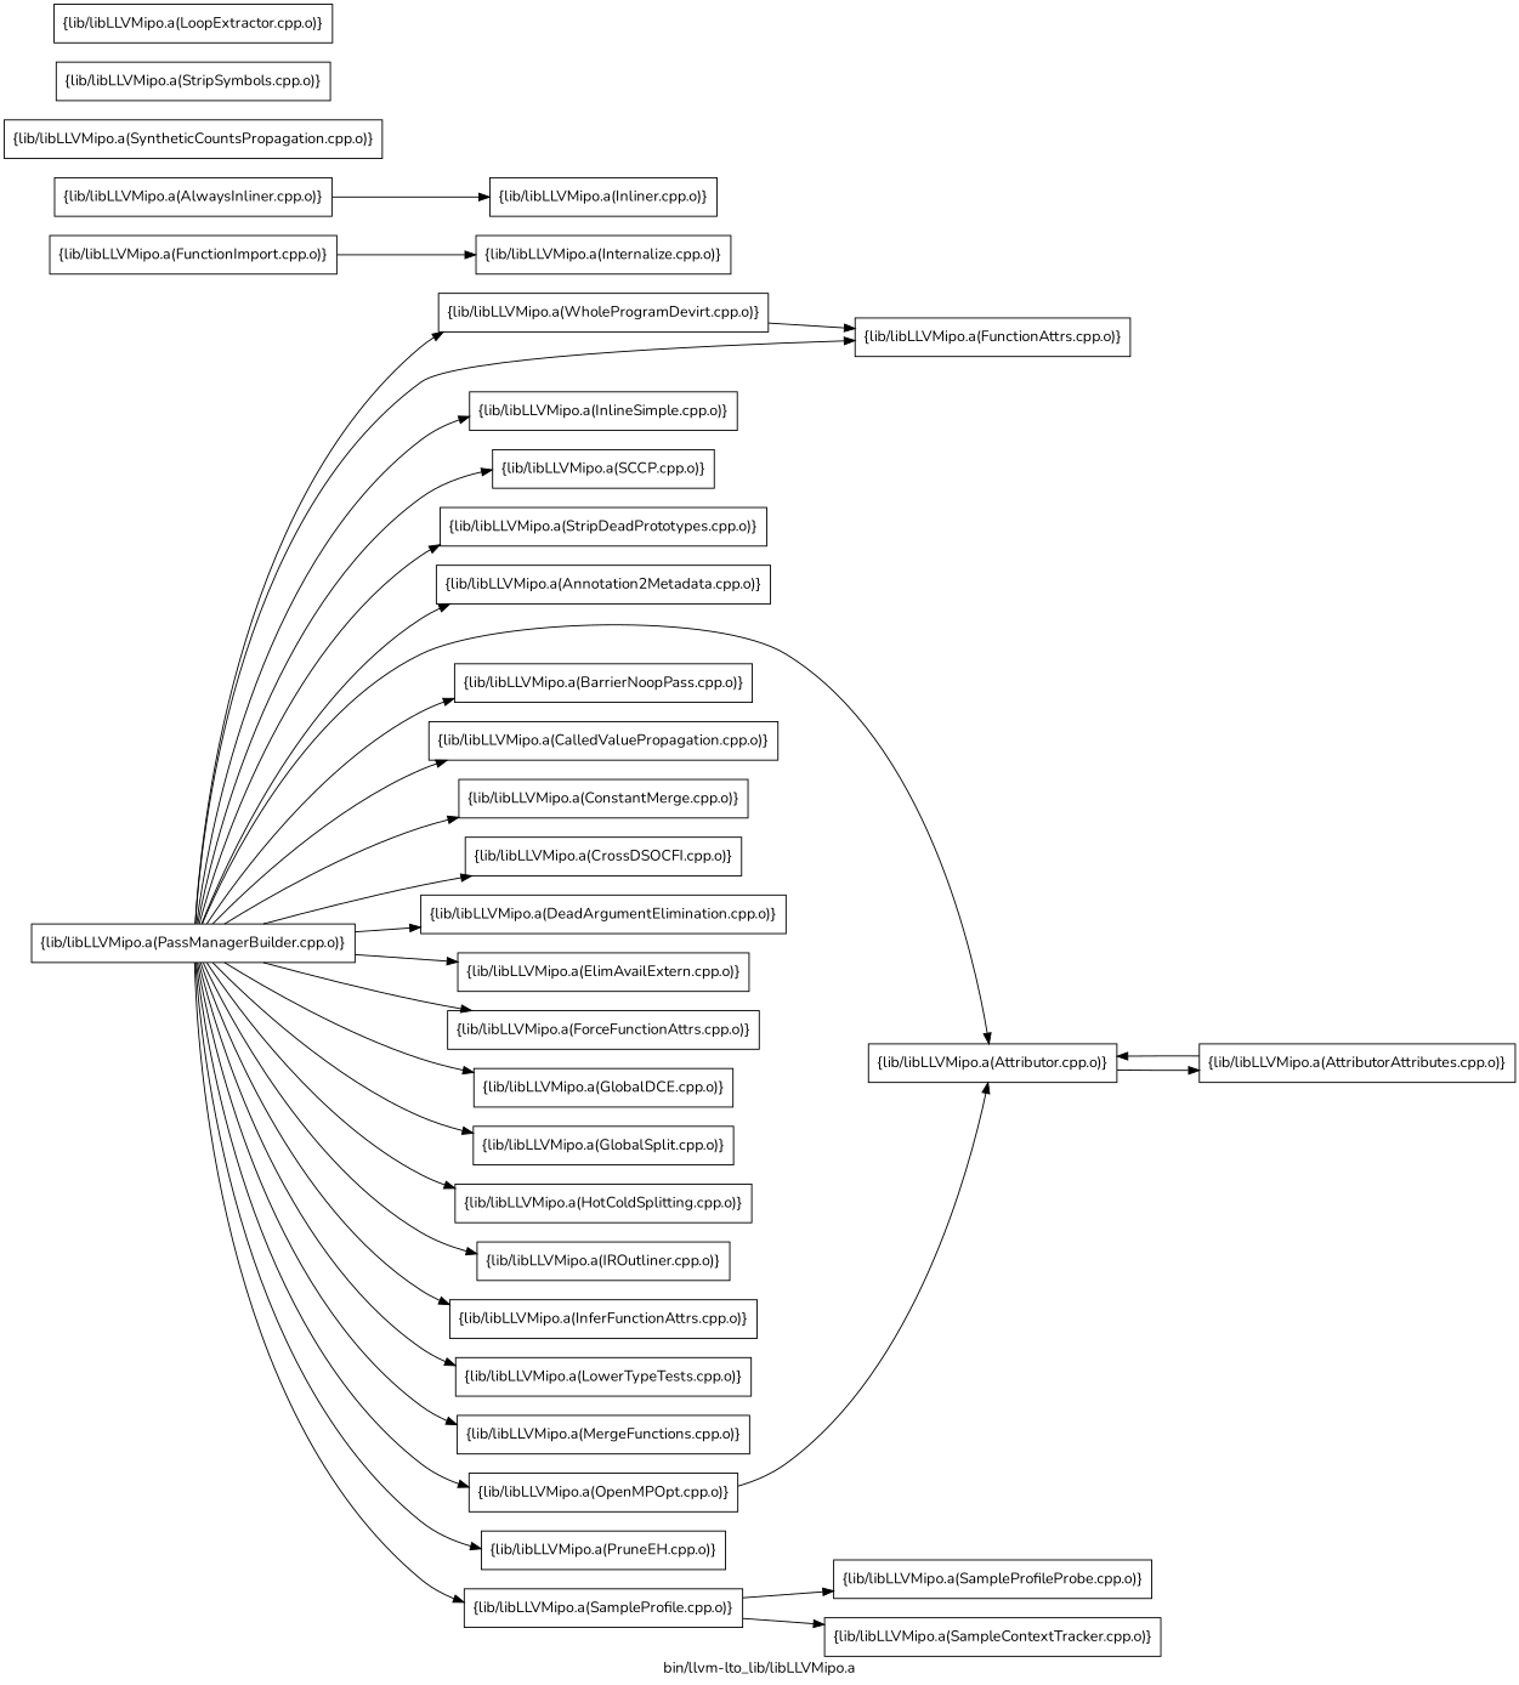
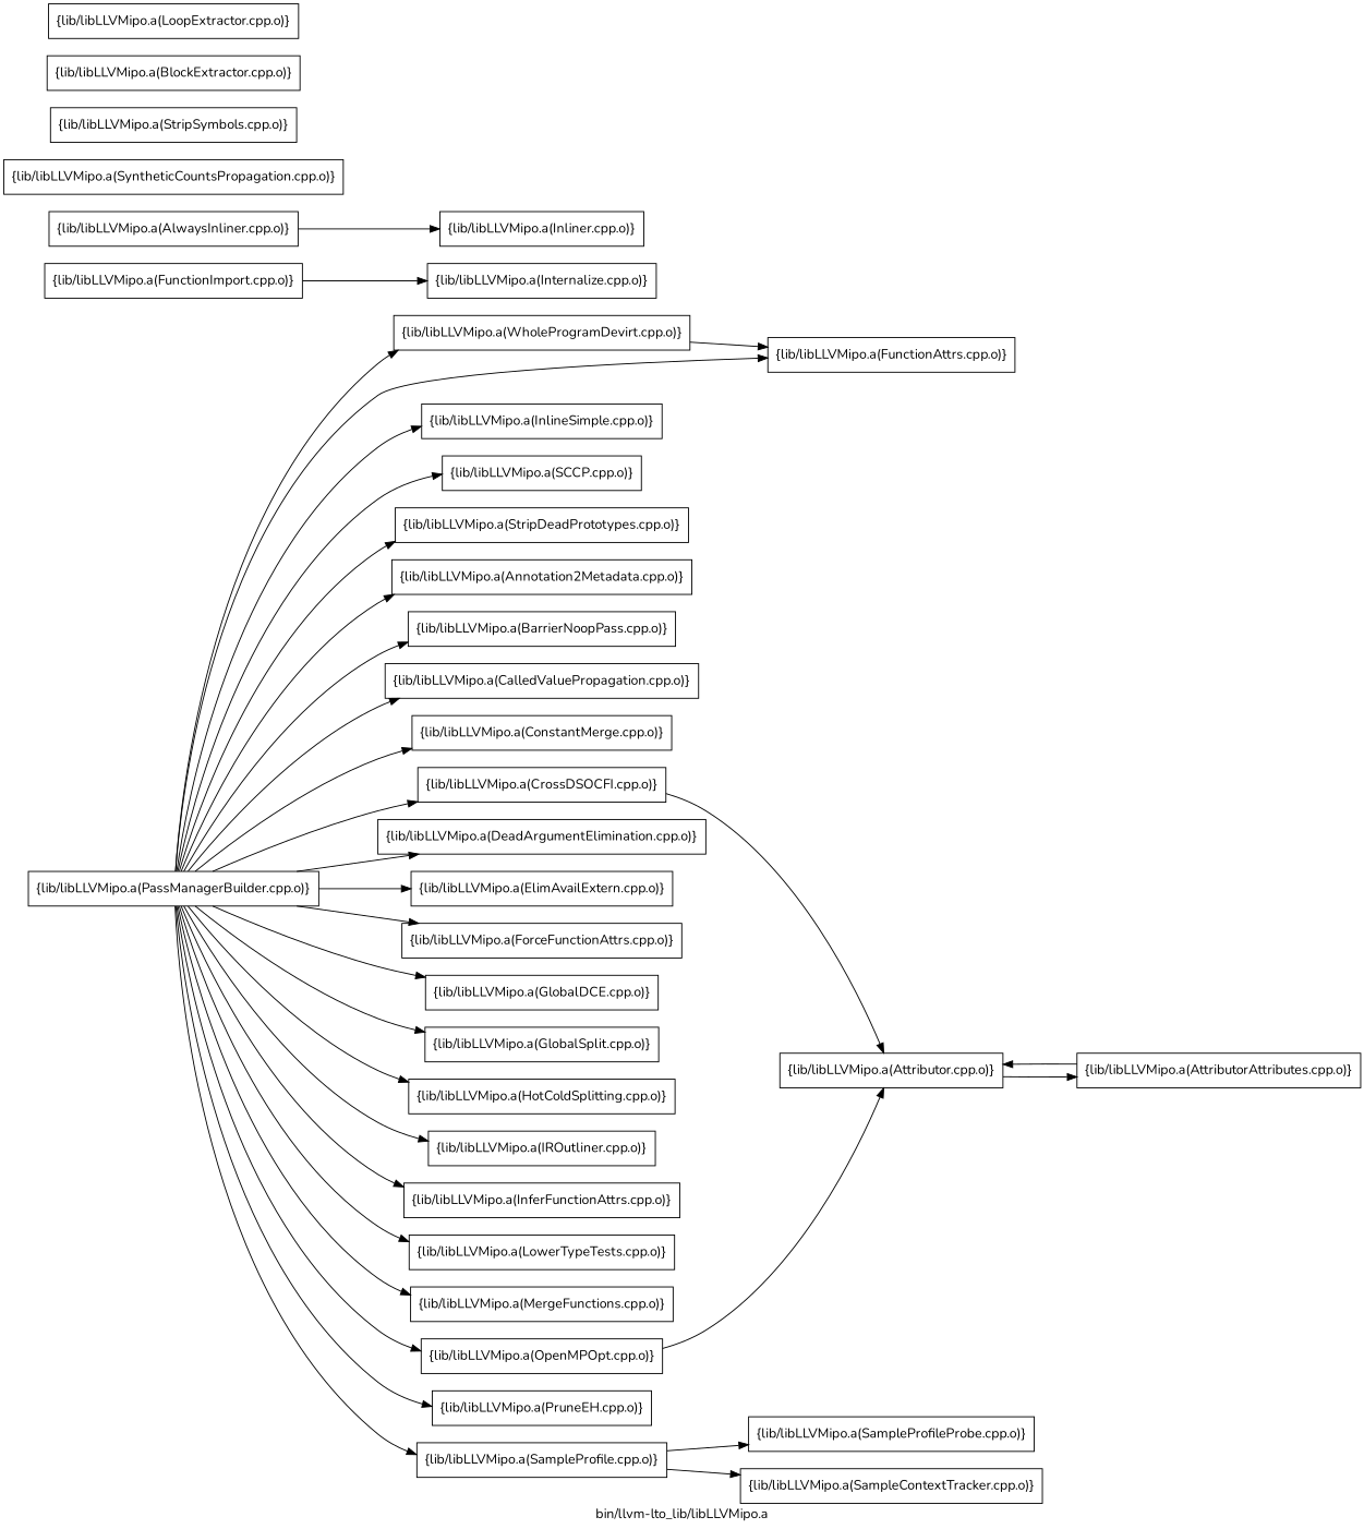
  digraph {
    fontname=Nunito
    label="bin/llvm-lto_lib/libLLVMipo.a"
    rankdir=LR
    node [fontname=Nunito group=0 shape=box]
    edge [fontname=Nunito]
    n1 [label="{lib/libLLVMipo.a(WholeProgramDevirt.cpp.o)}"]
    n2 [label="{lib/libLLVMipo.a(FunctionAttrs.cpp.o)}"]
    n3 [label="{lib/libLLVMipo.a(FunctionImport.cpp.o)}"]
    n4 [label="{lib/libLLVMipo.a(Internalize.cpp.o)}"]
    n5 [label="{lib/libLLVMipo.a(InlineSimple.cpp.o)}"]
    n6 [label="{lib/libLLVMipo.a(Inliner.cpp.o)}"]
    n7 [label="{lib/libLLVMipo.a(PassManagerBuilder.cpp.o)}"]
    n8 [label="{lib/libLLVMipo.a(SCCP.cpp.o)}"]
    n9 [label="{lib/libLLVMipo.a(StripDeadPrototypes.cpp.o)}"]
    n10 [label="{lib/libLLVMipo.a(Annotation2Metadata.cpp.o)}"]
    n11 [label="{lib/libLLVMipo.a(Attributor.cpp.o)}"]
    n12 [label="{lib/libLLVMipo.a(BarrierNoopPass.cpp.o)}"]
    n13 [label="{lib/libLLVMipo.a(CalledValuePropagation.cpp.o)}"]
    n14 [label="{lib/libLLVMipo.a(ConstantMerge.cpp.o)}"]
    n15 [label="{lib/libLLVMipo.a(CrossDSOCFI.cpp.o)}"]
    n16 [label="{lib/libLLVMipo.a(DeadArgumentElimination.cpp.o)}"]
    n17 [label="{lib/libLLVMipo.a(ElimAvailExtern.cpp.o)}"]
    n18 [label="{lib/libLLVMipo.a(ForceFunctionAttrs.cpp.o)}"]
    n19 [label="{lib/libLLVMipo.a(GlobalDCE.cpp.o)}"]
    n20 [label="{lib/libLLVMipo.a(GlobalSplit.cpp.o)}"]
    n21 [label="{lib/libLLVMipo.a(HotColdSplitting.cpp.o)}"]
    n22 [label="{lib/libLLVMipo.a(IROutliner.cpp.o)}"]
    n23 [label="{lib/libLLVMipo.a(InferFunctionAttrs.cpp.o)}"]
    n24 [label="{lib/libLLVMipo.a(LowerTypeTests.cpp.o)}"]
    n25 [label="{lib/libLLVMipo.a(MergeFunctions.cpp.o)}"]
    n26 [label="{lib/libLLVMipo.a(OpenMPOpt.cpp.o)}"]
    n27 [label="{lib/libLLVMipo.a(PruneEH.cpp.o)}"]
    n28 [label="{lib/libLLVMipo.a(SampleProfile.cpp.o)}"]
    n29 [label="{lib/libLLVMipo.a(AttributorAttributes.cpp.o)}"]
    n30 [label="{lib/libLLVMipo.a(SampleProfileProbe.cpp.o)}"]
    n31 [label="{lib/libLLVMipo.a(SampleContextTracker.cpp.o)}"]
    n32 [label="{lib/libLLVMipo.a(SyntheticCountsPropagation.cpp.o)}"]
    n33 [label="{lib/libLLVMipo.a(StripSymbols.cpp.o)}"]
    n34 [label="{lib/libLLVMipo.a(AlwaysInliner.cpp.o)}"]
+   n35 [label="{lib/libLLVMipo.a(BlockExtractor.cpp.o)}"]
    n36 [label="{lib/libLLVMipo.a(LoopExtractor.cpp.o)}"]
    subgraph sub_1 {
      rank=same
      n1
    }
    n1 -> n2
    n3 -> n4
    n7 -> n1
    n7 -> n2
    n7 -> n5
    n7 -> n8
    n7 -> n9
    n7 -> n10
-   n7 -> n11
+   n15 -> n11
    n7 -> n12
    n7 -> n13
    n7 -> n14
    n7 -> n15
    n7 -> n16
    n7 -> n17
    n7 -> n18
    n7 -> n19
    n7 -> n20
    n7 -> n21
    n7 -> n22
    n7 -> n23
    n7 -> n24
    n7 -> n25
    n7 -> n26
    n7 -> n27
    n7 -> n28
    n11 -> n29
    n26 -> n11
    n28 -> n30
    n28 -> n31
    n29 -> n11
    n34 -> n6
  }
